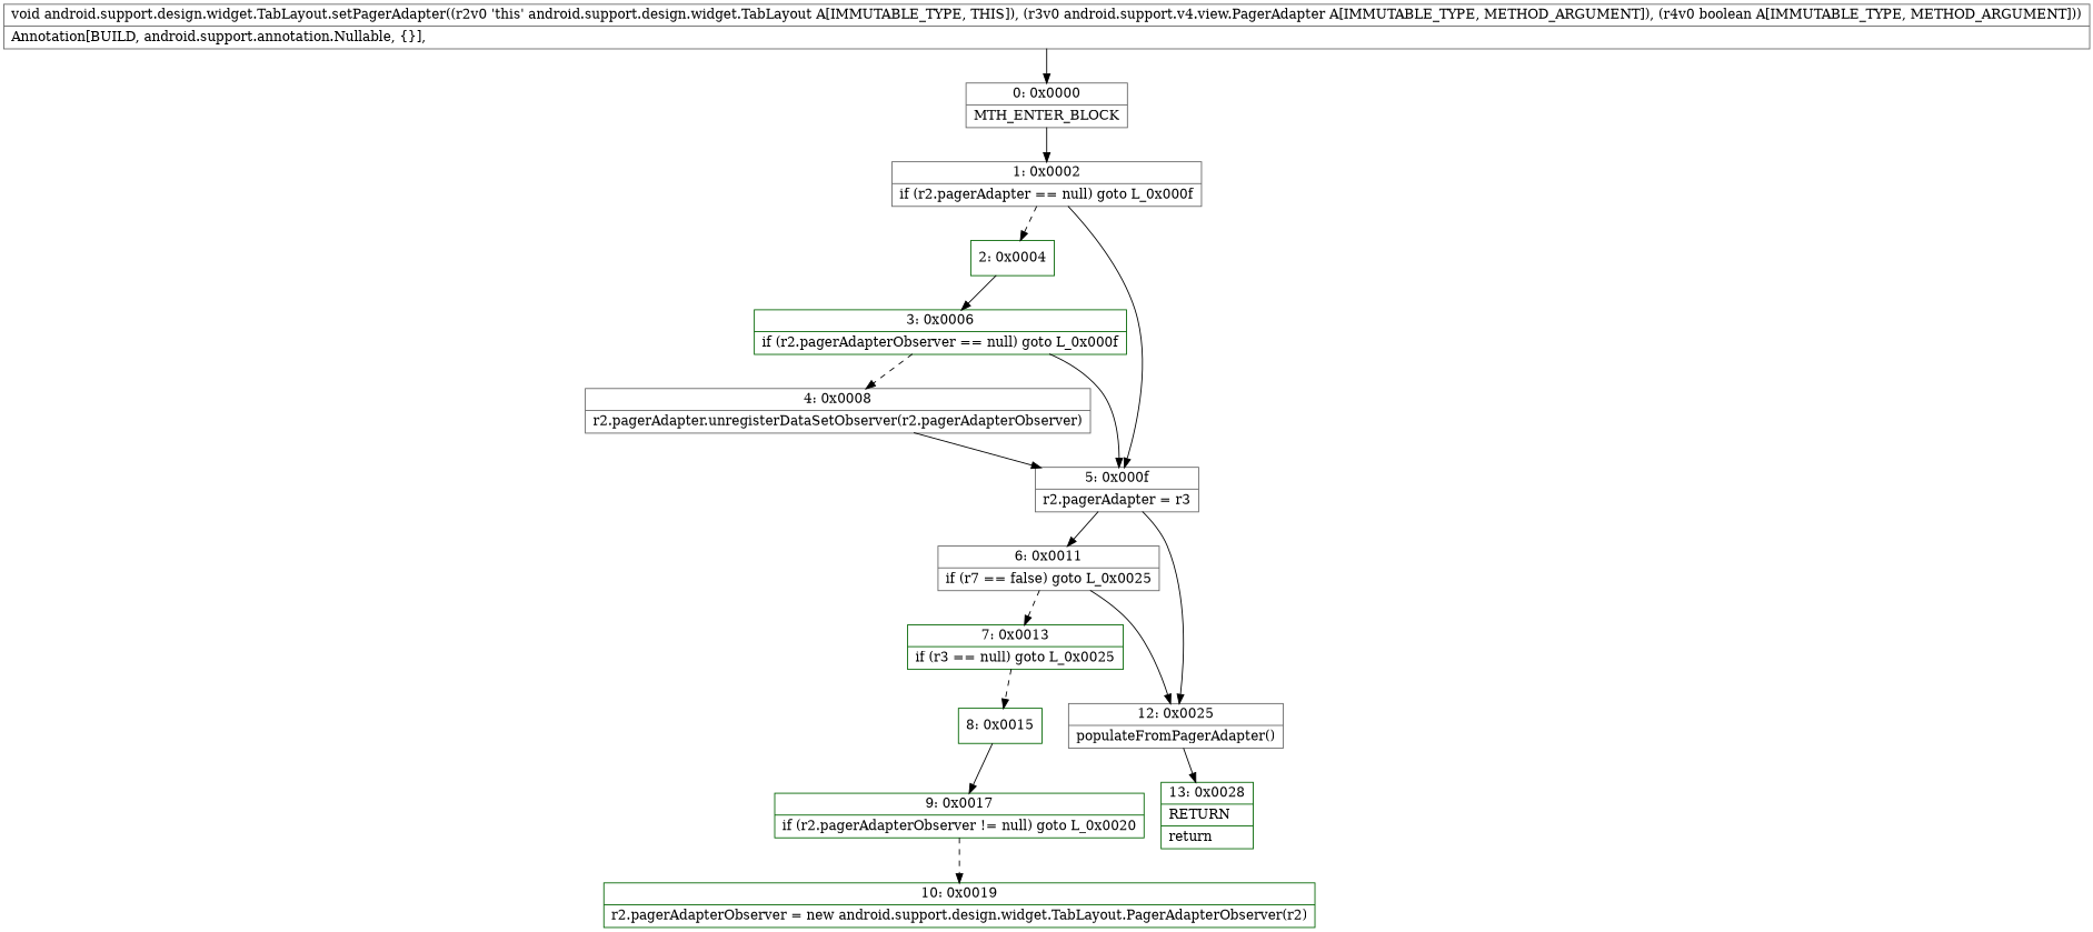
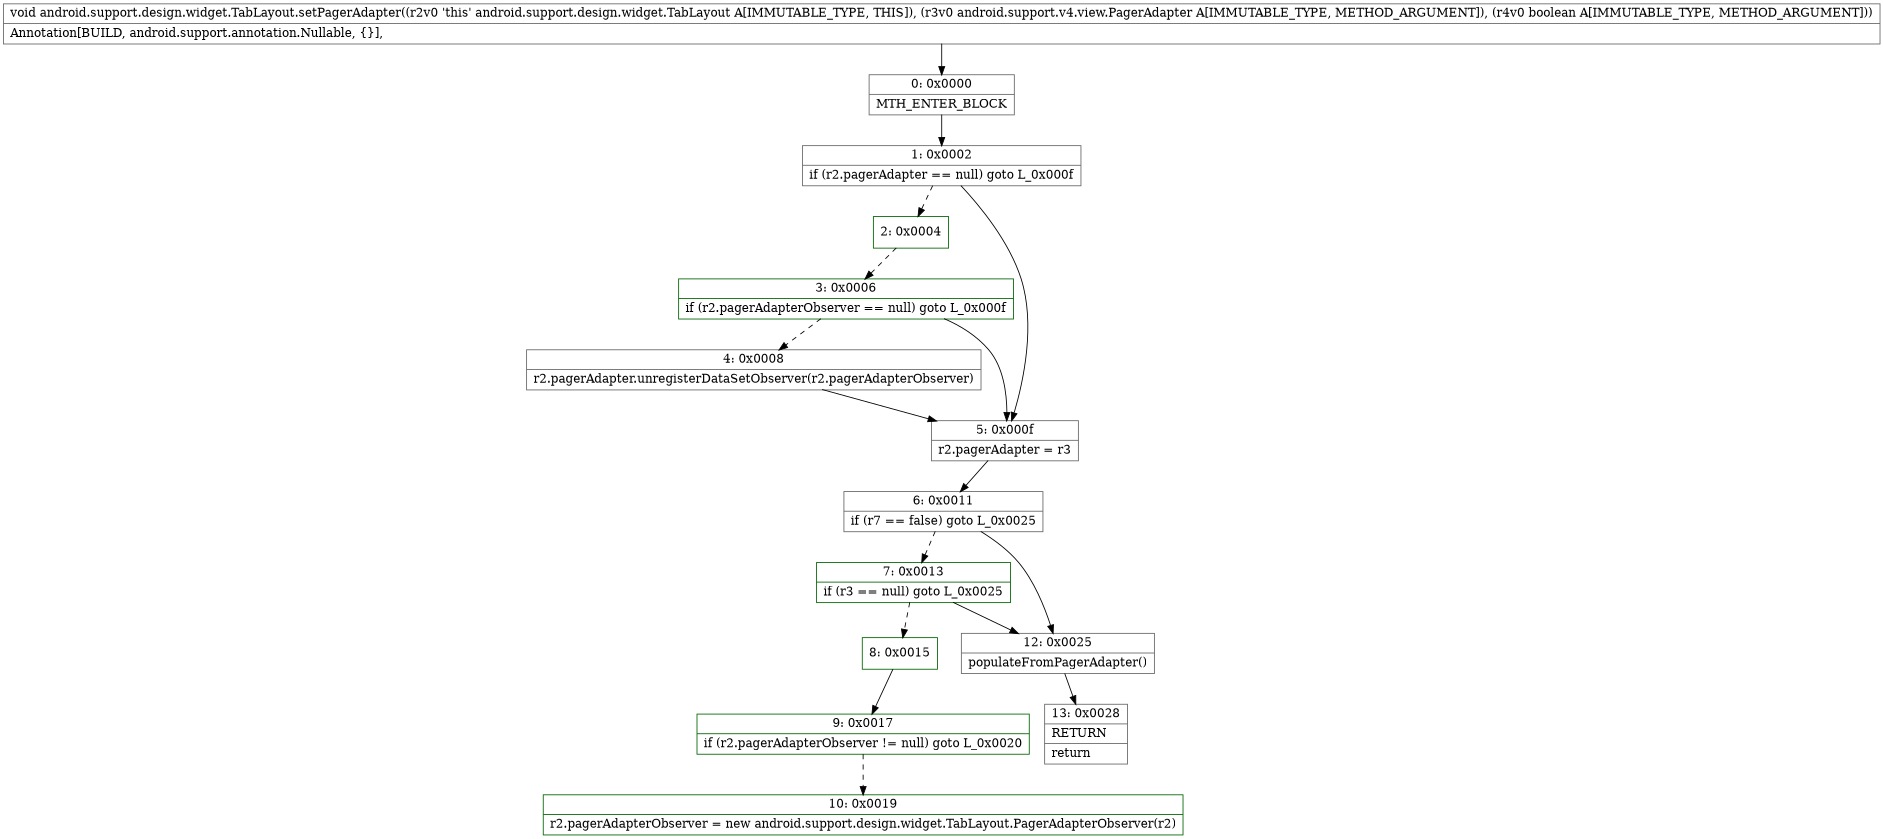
  digraph {
    node [color=gray40 shape=record]
    n1 [label="{0\:\ 0x0000|MTH_ENTER_BLOCK\l}"]
    n2 [label="{1\:\ 0x0002|if (r2.pagerAdapter == null) goto L_0x000f\l}"]
    n3 [color=darkgreen label="{2\:\ 0x0004}"]
    n4 [label="{5\:\ 0x000f|r2.pagerAdapter = r3\l}"]
    n5 [color=darkgreen label="{3\:\ 0x0006|if (r2.pagerAdapterObserver == null) goto L_0x000f\l}"]
    n6 [label="{6\:\ 0x0011|if (r7 == false) goto L_0x0025\l}"]
    n7 [label="{4\:\ 0x0008|r2.pagerAdapter.unregisterDataSetObserver(r2.pagerAdapterObserver)\l}"]
    n8 [color=darkgreen label="{7\:\ 0x0013|if (r3 == null) goto L_0x0025\l}"]
    n9 [label="{12\:\ 0x0025|populateFromPagerAdapter()\l}"]
    n10 [color=darkgreen label="{8\:\ 0x0015}"]
-   n11 [color=darkgreen label="{13\:\ 0x0028|RETURN\l|return\l}"]
+   n11 [label="{13\:\ 0x0028|RETURN\l|return\l}"]
    n12 [color=darkgreen label="{9\:\ 0x0017|if (r2.pagerAdapterObserver != null) goto L_0x0020\l}"]
    n13 [color=darkgreen label="{10\:\ 0x0019|r2.pagerAdapterObserver = new android.support.design.widget.TabLayout.PagerAdapterObserver(r2)\l}"]
    n14 [label="{void android.support.design.widget.TabLayout.setPagerAdapter((r2v0 'this' android.support.design.widget.TabLayout A[IMMUTABLE_TYPE, THIS]), (r3v0 android.support.v4.view.PagerAdapter A[IMMUTABLE_TYPE, METHOD_ARGUMENT]), (r4v0 boolean A[IMMUTABLE_TYPE, METHOD_ARGUMENT]))  | Annotation[BUILD, android.support.annotation.Nullable, \{\}], \l}"]
    n1 -> n2
    n2 -> n3 [style=dashed]
    n2 -> n4
-   n3 -> n5
+   n3 -> n5 [style=dashed]
    n4 -> n6
    n5 -> n4
    n5 -> n7 [style=dashed]
    n6 -> n8 [style=dashed]
    n6 -> n9
    n7 -> n4
-   n4 -> n9
+   n8 -> n9
    n8 -> n10 [style=dashed]
    n9 -> n11
    n10 -> n12
    n12 -> n13 [style=dashed]
    n14 -> n1
  }
